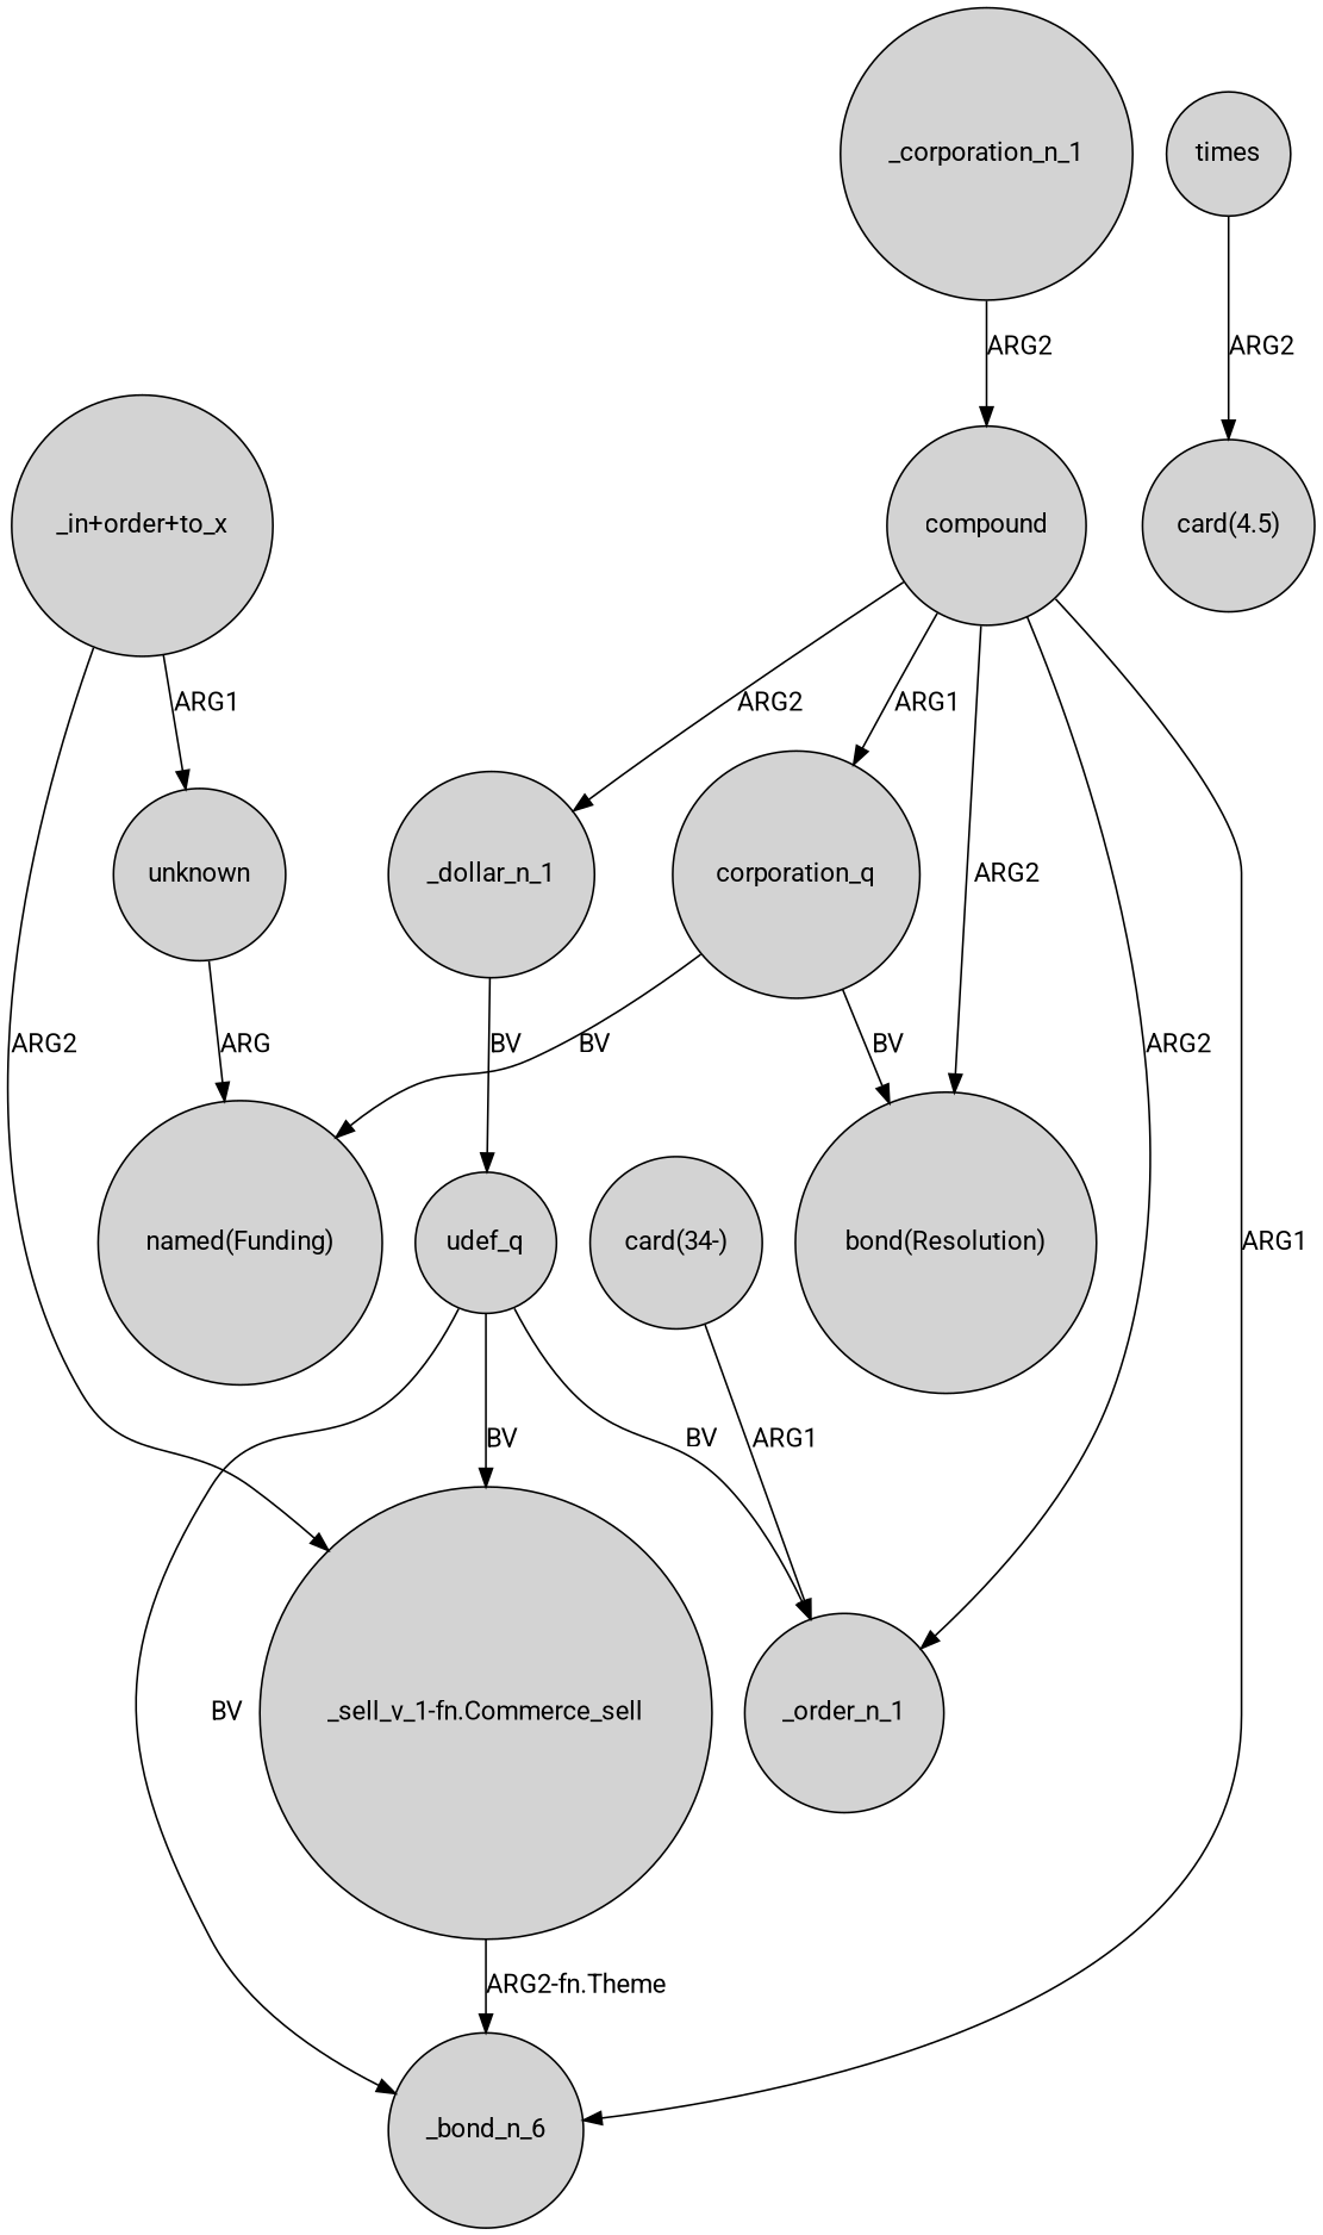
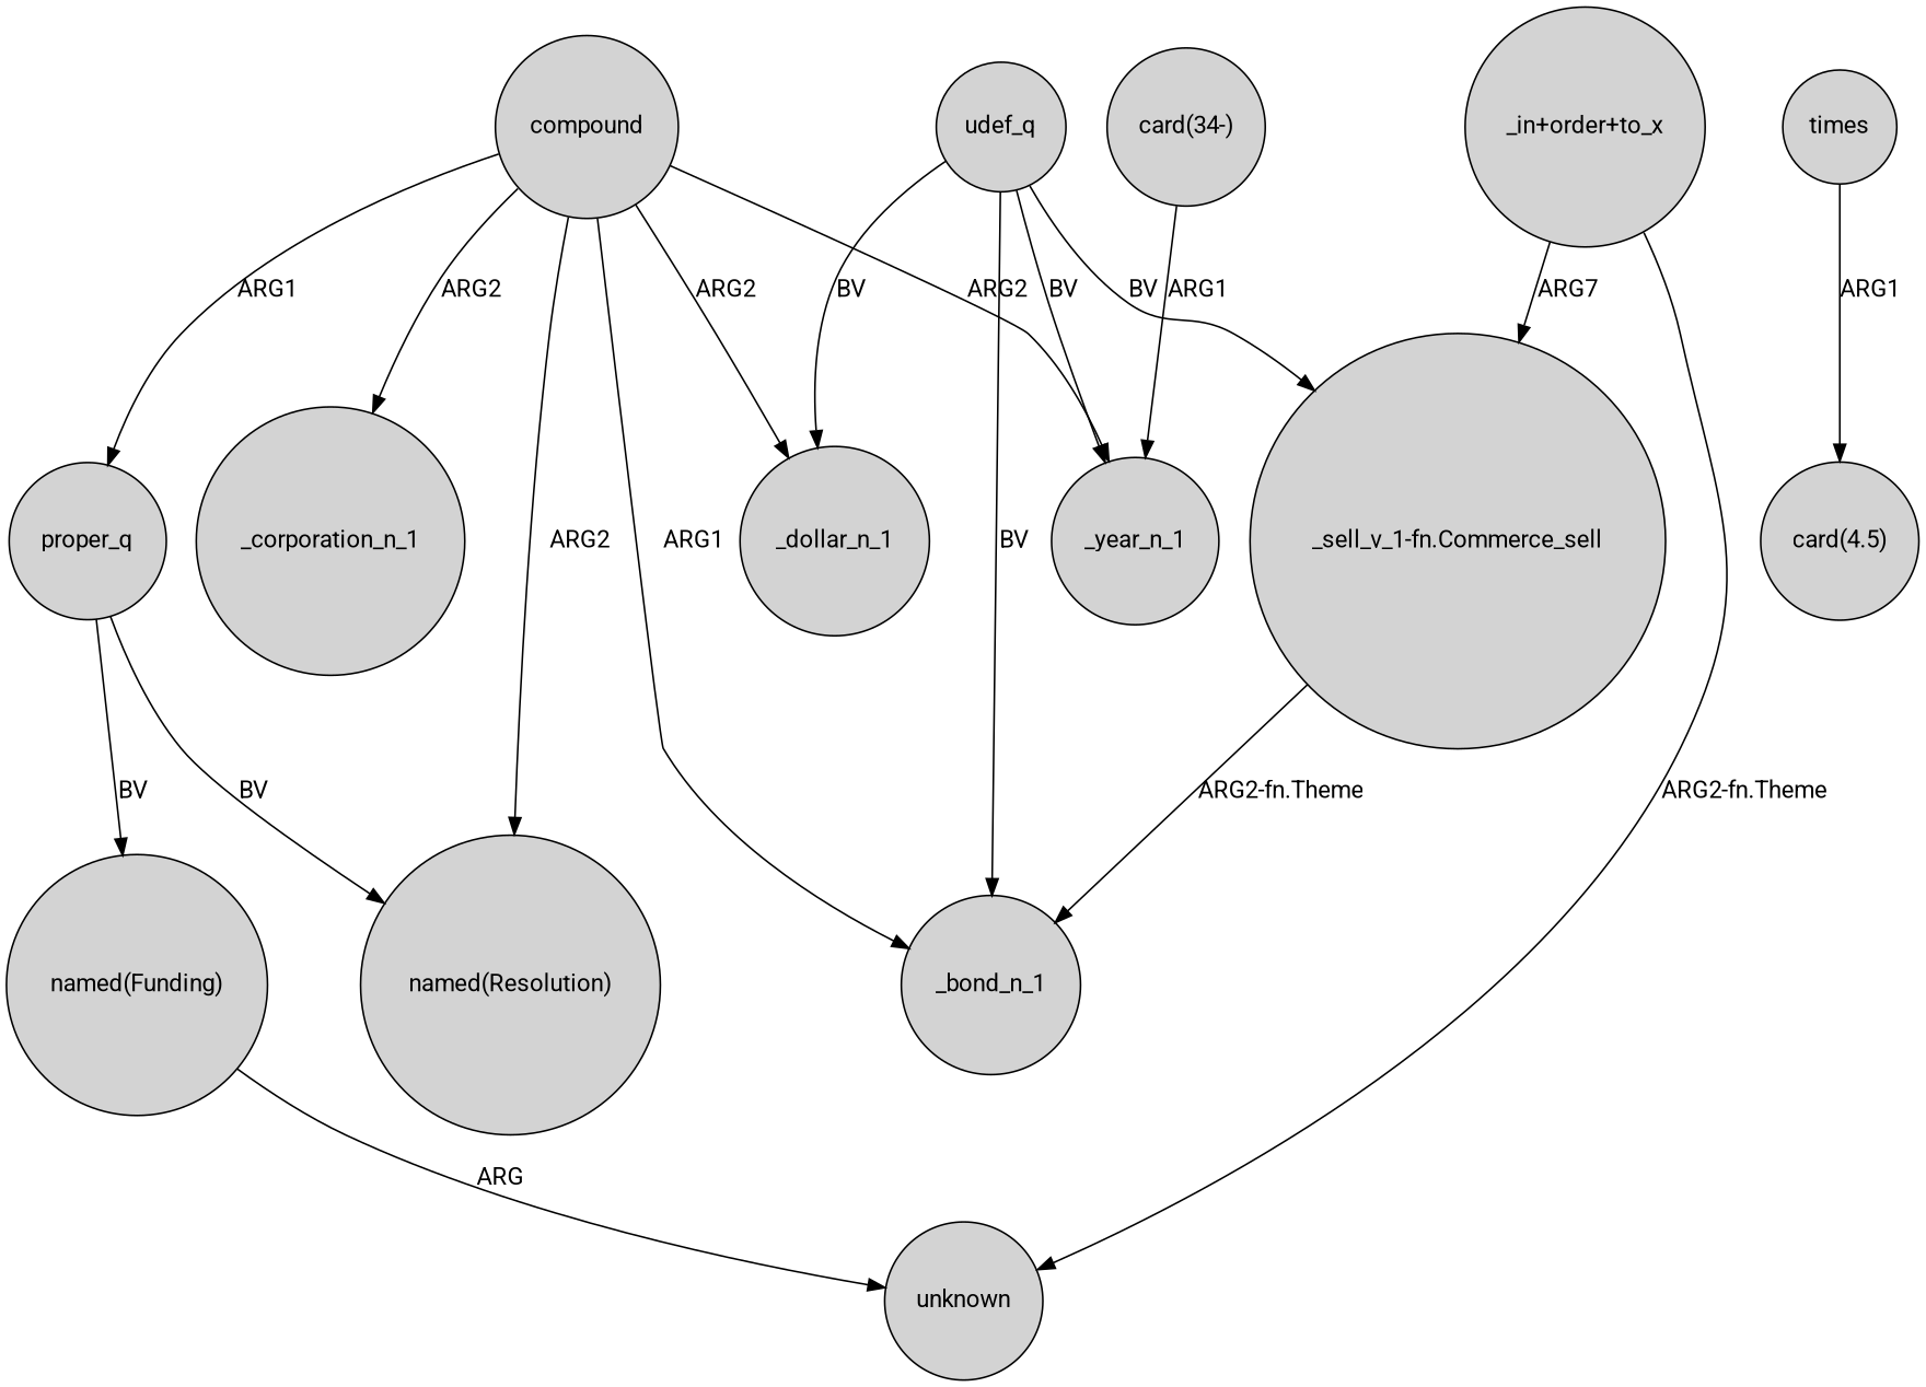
  digraph {
    fontname=Roboto
    node [fontname=Roboto shape=circle style=filled]
    edge [fontname=Roboto]
    compound
-   _bond_n_1 [label=_bond_n_6]
+   _bond_n_1
    _corporation_n_1
-   _year_n_1 [label=_order_n_1]
-   "named(Resolution)" [label="bond(Resolution)"]
+   _year_n_1
+   "named(Resolution)"
    _dollar_n_1
-   proper_q [label=corporation_q]
+   proper_q
    "_sell_v_1-fn.Commerce_sell"
    n9 [label="card(34-)"]
    times
    "card(4.5)"
    udef_q
    unknown
    "named(Funding)"
    "_in+order+to_x"
    compound -> _bond_n_1 [label=ARG1]
-   _corporation_n_1 -> compound [label=ARG2]
+   compound -> _corporation_n_1 [label=ARG2]
    compound -> _year_n_1 [label=ARG2]
    compound -> "named(Resolution)" [label=ARG2]
    compound -> _dollar_n_1 [label=ARG2]
    compound -> proper_q [label=ARG1]
    proper_q -> "named(Resolution)" [label=BV]
    proper_q -> "named(Funding)" [label=BV]
    "_sell_v_1-fn.Commerce_sell" -> _bond_n_1 [label="ARG2-fn.Theme"]
    n9 -> _year_n_1 [label=ARG1]
-   times -> "card(4.5)" [label=ARG2]
+   times -> "card(4.5)" [label=ARG1]
    udef_q -> _bond_n_1 [label=BV]
    udef_q -> _year_n_1 [label=BV]
-   _dollar_n_1 -> udef_q [label=BV]
+   udef_q -> _dollar_n_1 [label=BV]
    udef_q -> "_sell_v_1-fn.Commerce_sell" [label=BV]
-   unknown -> "named(Funding)" [label=ARG]
-   "_in+order+to_x" -> "_sell_v_1-fn.Commerce_sell" [label=ARG2]
-   "_in+order+to_x" -> unknown [label=ARG1]
+   "named(Funding)" -> unknown [label=ARG]
+   "_in+order+to_x" -> "_sell_v_1-fn.Commerce_sell" [label=ARG7]
+   "_in+order+to_x" -> unknown [label="ARG2-fn.Theme"]
  }
